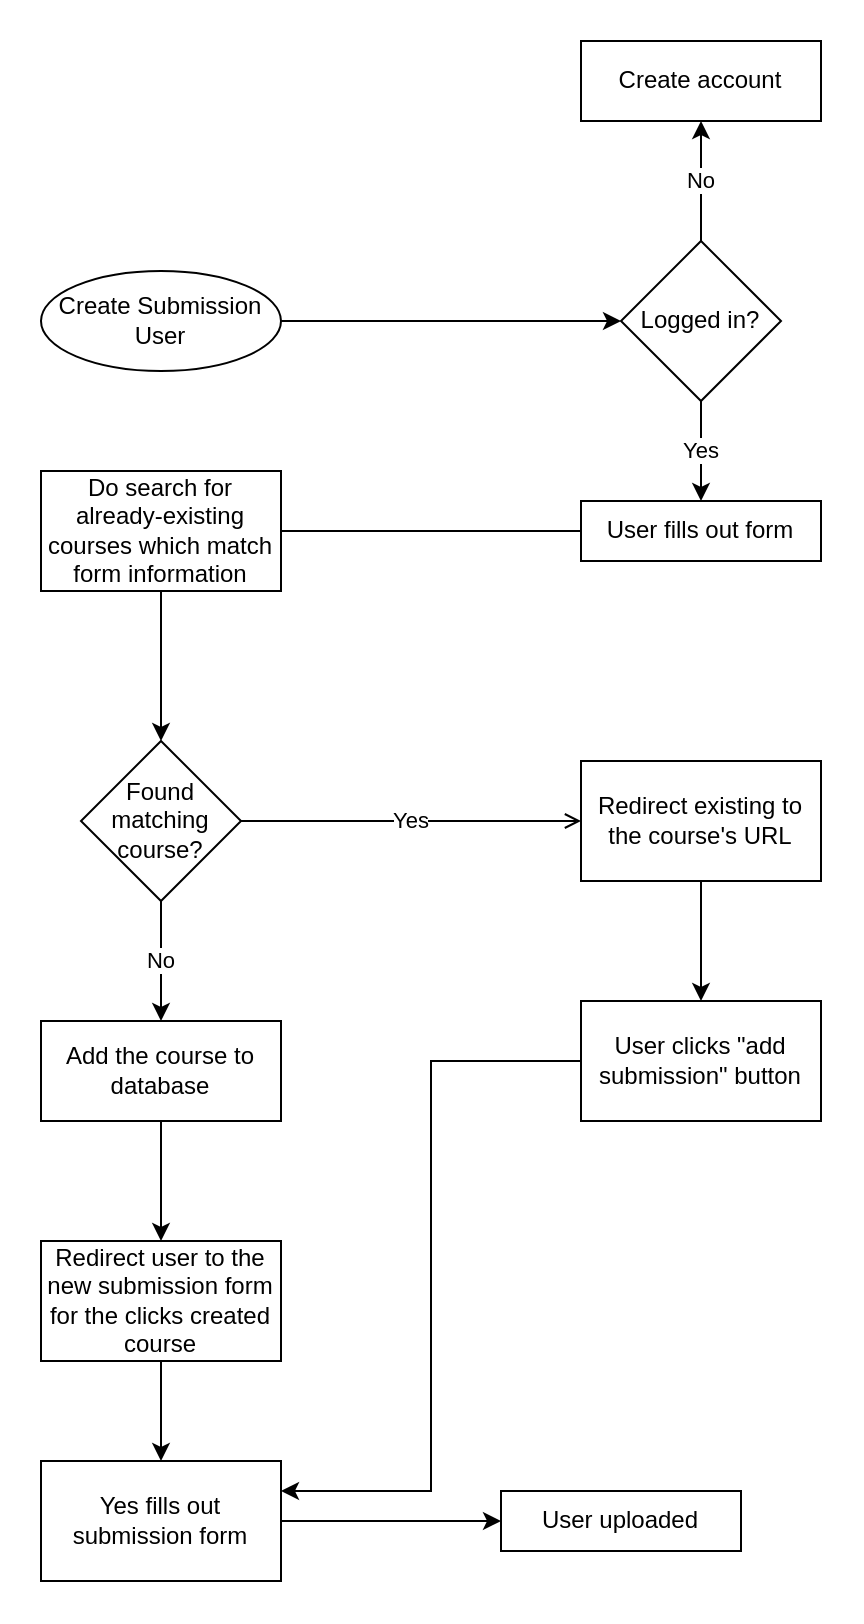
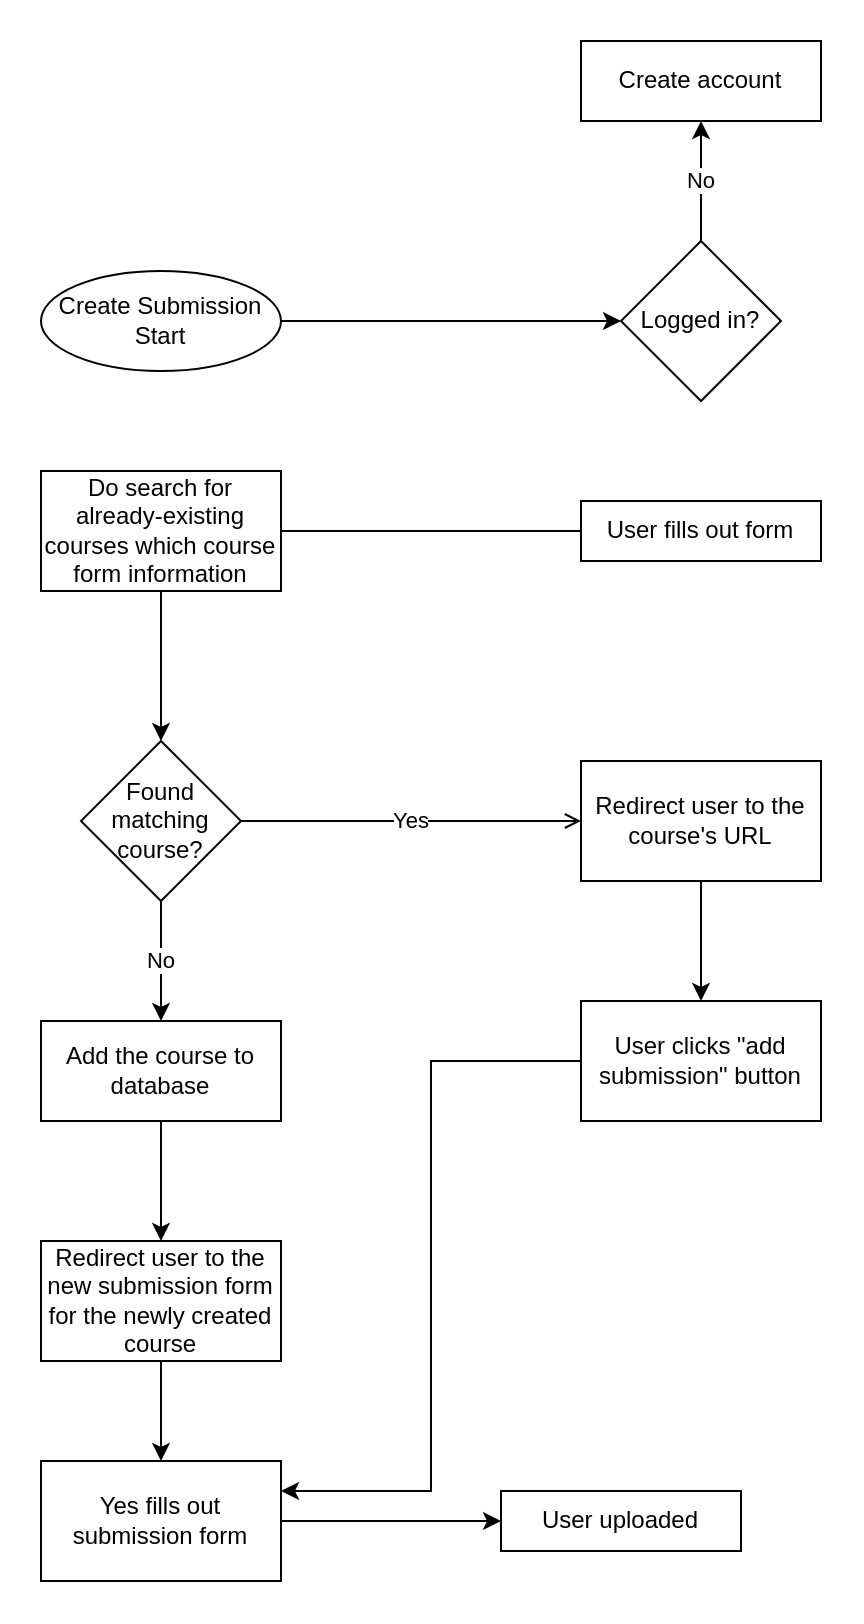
  <mxCell id="0" />
  <mxCell id="1" parent="0" />
  <mxCell id="2" style="edgeStyle=orthogonalEdgeStyle;rounded=0;orthogonalLoop=1;jettySize=auto;html=1;entryX=0;entryY=0.5;entryDx=0;entryDy=0;" edge="1" parent="1" source="3" target="6"><mxGeometry relative="1" as="geometry" /></mxCell>
- <mxCell id="3" value="&lt;span&gt;Create Submission User&lt;/span&gt;" style="ellipse;whiteSpace=wrap;html=1;" vertex="1" parent="1"><mxGeometry x="20" y="135" width="120" height="50" as="geometry" /></mxCell>
+ <mxCell id="3" value="&lt;span&gt;Create Submission Start&lt;/span&gt;" style="ellipse;whiteSpace=wrap;html=1;" vertex="1" parent="1"><mxGeometry x="20" y="135" width="120" height="50" as="geometry" /></mxCell>
  <mxCell id="4" value="No" style="edgeStyle=orthogonalEdgeStyle;rounded=0;orthogonalLoop=1;jettySize=auto;html=1;entryX=0.5;entryY=1;entryDx=0;entryDy=0;" edge="1" parent="1" source="6" target="7"><mxGeometry relative="1" as="geometry" /></mxCell>
- <mxCell id="5" value="Yes" style="edgeStyle=orthogonalEdgeStyle;rounded=0;orthogonalLoop=1;jettySize=auto;html=1;entryX=0.5;entryY=0;entryDx=0;entryDy=0;" edge="1" parent="1" source="6" target="9"><mxGeometry relative="1" as="geometry" /></mxCell>
  <mxCell id="6" value="Logged in?" style="rhombus;whiteSpace=wrap;html=1;" vertex="1" parent="1"><mxGeometry x="310" y="120" width="80" height="80" as="geometry" /></mxCell>
  <mxCell id="7" value="Create account" style="rounded=0;whiteSpace=wrap;html=1;" vertex="1" parent="1"><mxGeometry x="290" y="20" width="120" height="40" as="geometry" /></mxCell>
  <mxCell id="8" style="edgeStyle=orthogonalEdgeStyle;rounded=0;orthogonalLoop=1;jettySize=auto;html=1;entryX=1;entryY=0.5;entryDx=0;entryDy=0;endArrow=none;" edge="1" parent="1" source="9" target="11"><mxGeometry relative="1" as="geometry" /></mxCell>
  <mxCell id="9" value="User fills out form" style="rounded=0;whiteSpace=wrap;html=1;" vertex="1" parent="1"><mxGeometry x="290" y="250" width="120" height="30" as="geometry" /></mxCell>
  <mxCell id="10" style="edgeStyle=orthogonalEdgeStyle;rounded=0;orthogonalLoop=1;jettySize=auto;html=1;" edge="1" parent="1" source="11" target="14"><mxGeometry relative="1" as="geometry" /></mxCell>
- <mxCell id="11" value="Do search for already-existing courses which match form information" style="rounded=0;whiteSpace=wrap;html=1;" vertex="1" parent="1"><mxGeometry x="20" y="235" width="120" height="60" as="geometry" /></mxCell>
+ <mxCell id="11" value="Do search for already-existing courses which course form information" style="rounded=0;whiteSpace=wrap;html=1;" vertex="1" parent="1"><mxGeometry x="20" y="235" width="120" height="60" as="geometry" /></mxCell>
  <mxCell id="12" value="Yes" style="edgeStyle=orthogonalEdgeStyle;rounded=0;orthogonalLoop=1;jettySize=auto;html=1;entryX=0;entryY=0.5;entryDx=0;entryDy=0;endArrow=open;" edge="1" parent="1" source="14" target="16"><mxGeometry relative="1" as="geometry" /></mxCell>
  <mxCell id="13" value="No" style="edgeStyle=orthogonalEdgeStyle;rounded=0;orthogonalLoop=1;jettySize=auto;html=1;entryX=0.5;entryY=0;entryDx=0;entryDy=0;" edge="1" parent="1" source="14" target="18"><mxGeometry relative="1" as="geometry" /></mxCell>
  <mxCell id="14" value="Found matching course?" style="rhombus;whiteSpace=wrap;html=1;" vertex="1" parent="1"><mxGeometry x="40" y="370" width="80" height="80" as="geometry" /></mxCell>
  <mxCell id="15" style="edgeStyle=orthogonalEdgeStyle;rounded=0;orthogonalLoop=1;jettySize=auto;html=1;entryX=0.5;entryY=0;entryDx=0;entryDy=0;" edge="1" parent="1" source="16" target="20"><mxGeometry relative="1" as="geometry" /></mxCell>
- <mxCell id="16" value="Redirect existing to the course's URL" style="rounded=0;whiteSpace=wrap;html=1;" vertex="1" parent="1"><mxGeometry x="290" y="380" width="120" height="60" as="geometry" /></mxCell>
+ <mxCell id="16" value="Redirect user to the course's URL" style="rounded=0;whiteSpace=wrap;html=1;" vertex="1" parent="1"><mxGeometry x="290" y="380" width="120" height="60" as="geometry" /></mxCell>
  <mxCell id="17" style="edgeStyle=orthogonalEdgeStyle;rounded=0;orthogonalLoop=1;jettySize=auto;html=1;entryX=0.5;entryY=0;entryDx=0;entryDy=0;" edge="1" parent="1" source="18" target="22"><mxGeometry relative="1" as="geometry" /></mxCell>
  <mxCell id="18" value="Add the course to database" style="rounded=0;whiteSpace=wrap;html=1;" vertex="1" parent="1"><mxGeometry x="20" y="510" width="120" height="50" as="geometry" /></mxCell>
  <mxCell id="19" style="edgeStyle=orthogonalEdgeStyle;rounded=0;orthogonalLoop=1;jettySize=auto;html=1;entryX=1;entryY=0.25;entryDx=0;entryDy=0;" edge="1" parent="1" source="20" target="24"><mxGeometry relative="1" as="geometry" /></mxCell>
  <mxCell id="20" value="User clicks &quot;add submission&quot; button" style="rounded=0;whiteSpace=wrap;html=1;" vertex="1" parent="1"><mxGeometry x="290" y="500" width="120" height="60" as="geometry" /></mxCell>
  <mxCell id="21" style="edgeStyle=orthogonalEdgeStyle;rounded=0;orthogonalLoop=1;jettySize=auto;html=1;entryX=0.5;entryY=0;entryDx=0;entryDy=0;" edge="1" parent="1" source="22" target="24"><mxGeometry relative="1" as="geometry" /></mxCell>
- <mxCell id="22" value="Redirect user to the new submission form for the clicks created course" style="rounded=0;whiteSpace=wrap;html=1;" vertex="1" parent="1"><mxGeometry x="20" y="620" width="120" height="60" as="geometry" /></mxCell>
+ <mxCell id="22" value="Redirect user to the new submission form for the newly created course" style="rounded=0;whiteSpace=wrap;html=1;" vertex="1" parent="1"><mxGeometry x="20" y="620" width="120" height="60" as="geometry" /></mxCell>
  <mxCell id="23" style="edgeStyle=orthogonalEdgeStyle;rounded=0;orthogonalLoop=1;jettySize=auto;html=1;" edge="1" parent="1" source="24" target="25"><mxGeometry relative="1" as="geometry" /></mxCell>
  <mxCell id="24" value="Yes fills out submission form" style="rounded=0;whiteSpace=wrap;html=1;" vertex="1" parent="1"><mxGeometry x="20" y="730" width="120" height="60" as="geometry" /></mxCell>
  <mxCell id="25" value="User uploaded" style="rounded=0;whiteSpace=wrap;html=1;" vertex="1" parent="1"><mxGeometry x="250" y="745" width="120" height="30" as="geometry" /></mxCell>
